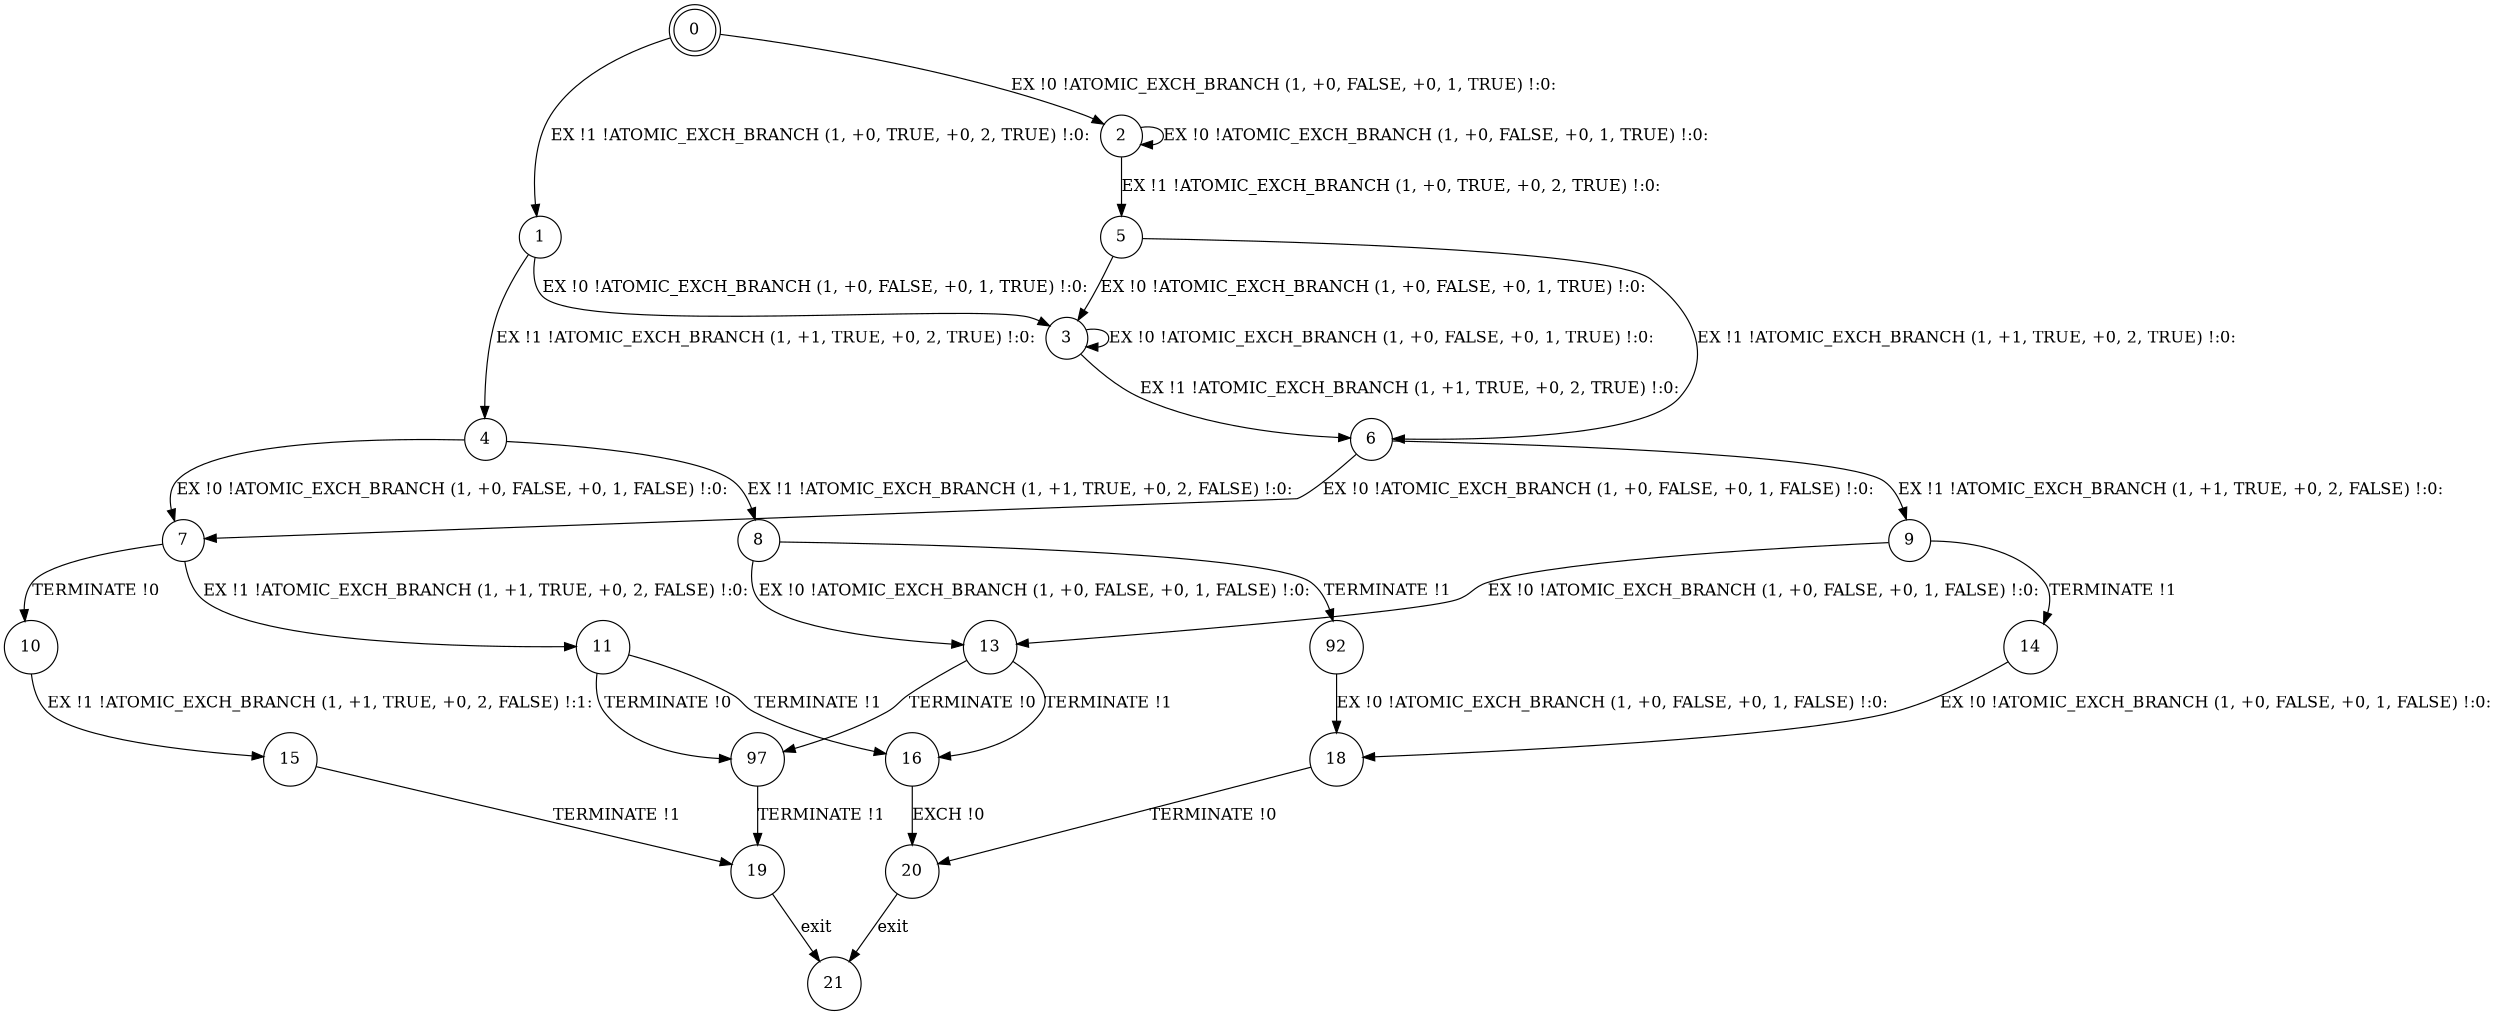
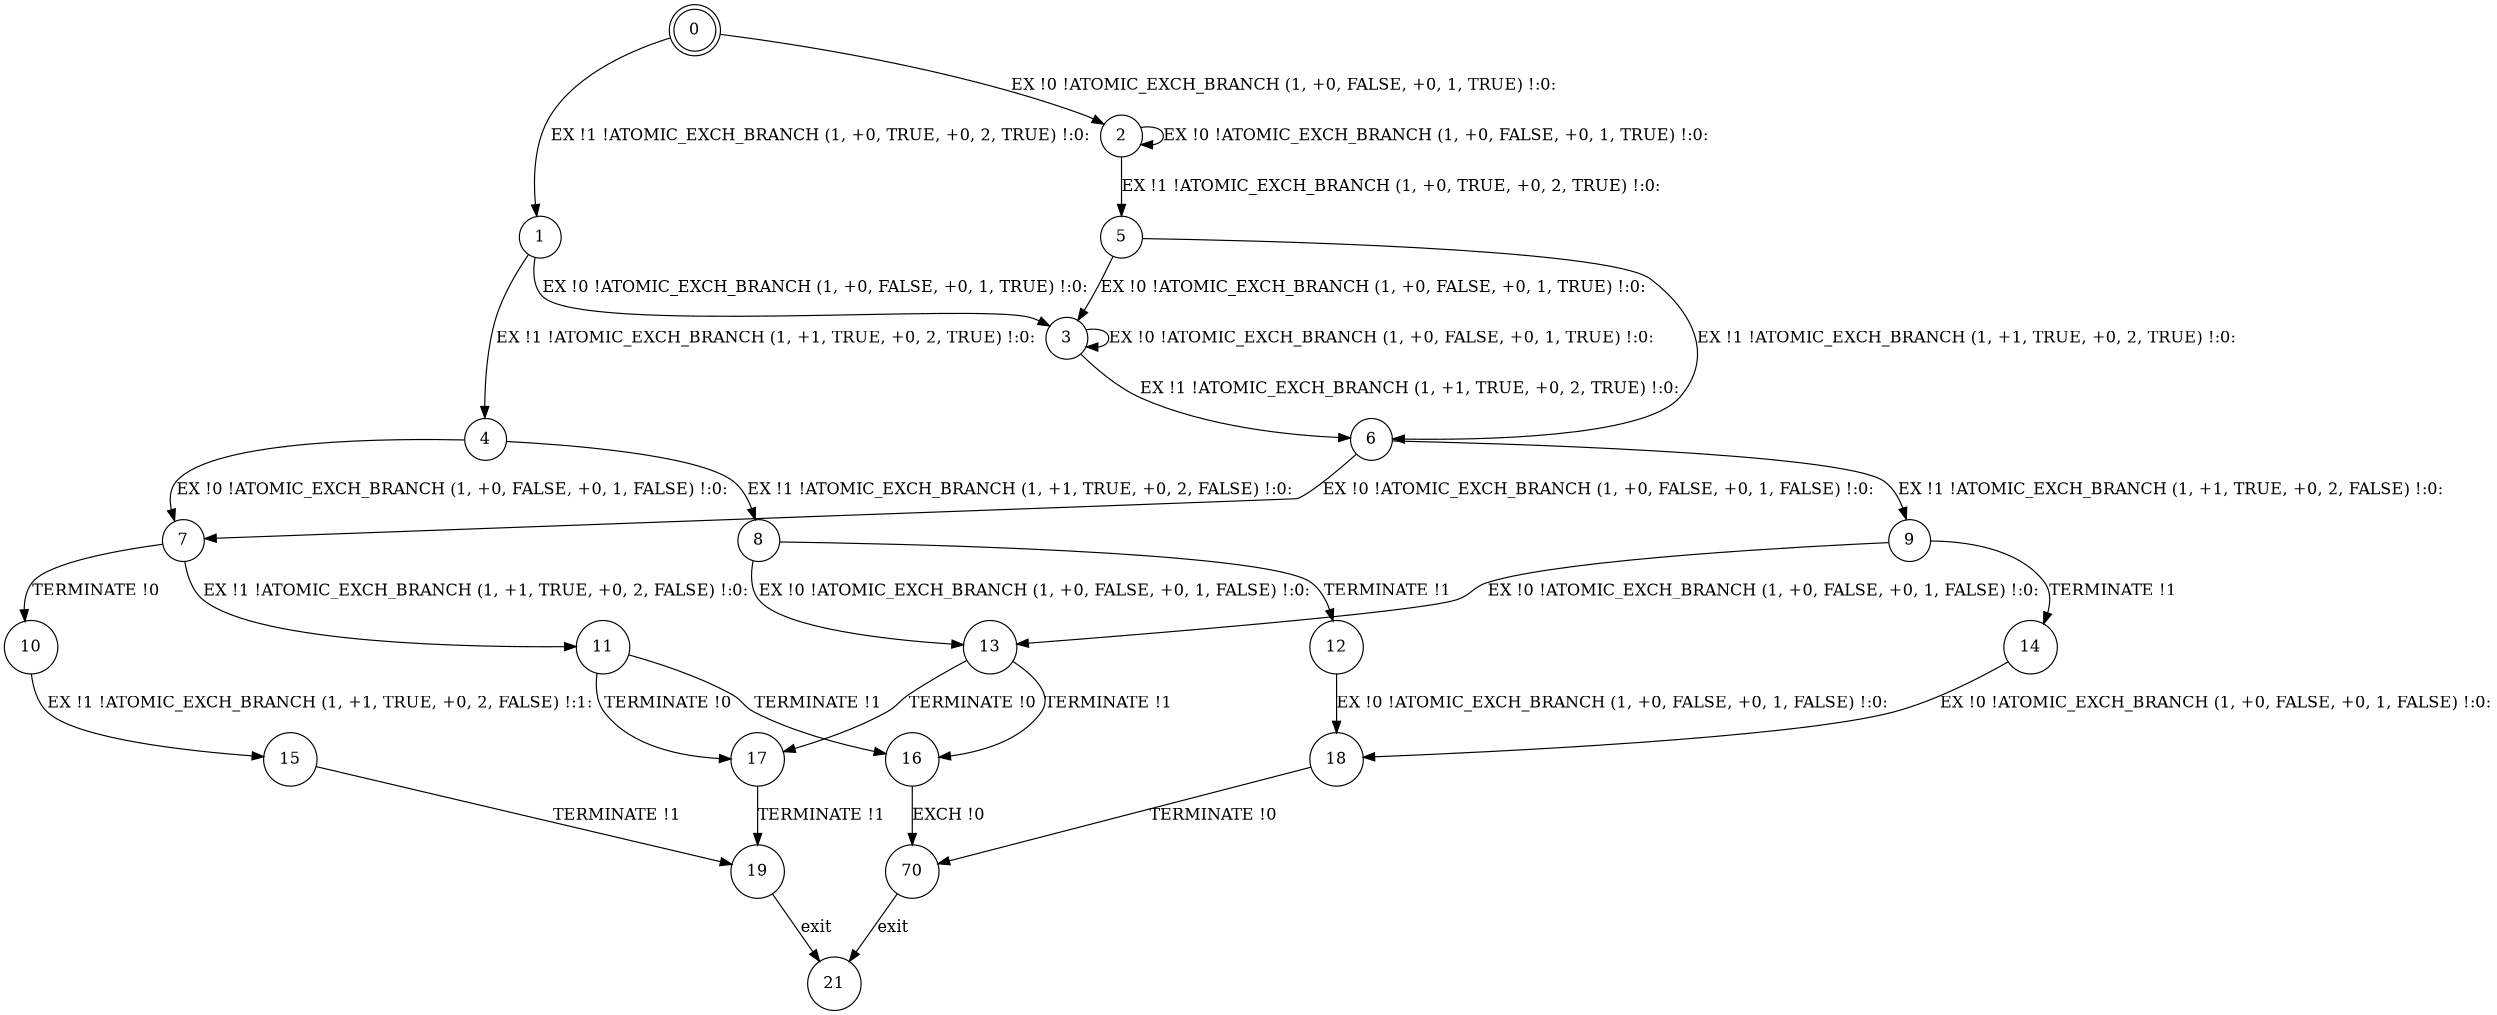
  digraph {
    node [shape=circle]
    0 [peripheries=2]
    1
    2
    3
    4
    5
    6
    7
    8
    9
    10
    11
-   12 [label=92]
+   12
    13
    14
    15
    16
-   17 [label=97]
+   17
    18
    19
-   20
+   20 [label=70]
    21
    0 -> 1 [label="EX !1 !ATOMIC_EXCH_BRANCH (1, +0, TRUE, +0, 2, TRUE) !:0:"]
    0 -> 2 [label="EX !0 !ATOMIC_EXCH_BRANCH (1, +0, FALSE, +0, 1, TRUE) !:0:"]
    1 -> 3 [label="EX !0 !ATOMIC_EXCH_BRANCH (1, +0, FALSE, +0, 1, TRUE) !:0:"]
    1 -> 4 [label="EX !1 !ATOMIC_EXCH_BRANCH (1, +1, TRUE, +0, 2, TRUE) !:0:"]
    2 -> 2 [label="EX !0 !ATOMIC_EXCH_BRANCH (1, +0, FALSE, +0, 1, TRUE) !:0:"]
    2 -> 5 [label="EX !1 !ATOMIC_EXCH_BRANCH (1, +0, TRUE, +0, 2, TRUE) !:0:"]
    3 -> 3 [label="EX !0 !ATOMIC_EXCH_BRANCH (1, +0, FALSE, +0, 1, TRUE) !:0:"]
    3 -> 6 [label="EX !1 !ATOMIC_EXCH_BRANCH (1, +1, TRUE, +0, 2, TRUE) !:0:"]
    4 -> 7 [label="EX !0 !ATOMIC_EXCH_BRANCH (1, +0, FALSE, +0, 1, FALSE) !:0:"]
    4 -> 8 [label="EX !1 !ATOMIC_EXCH_BRANCH (1, +1, TRUE, +0, 2, FALSE) !:0:"]
    5 -> 3 [label="EX !0 !ATOMIC_EXCH_BRANCH (1, +0, FALSE, +0, 1, TRUE) !:0:"]
    5 -> 6 [label="EX !1 !ATOMIC_EXCH_BRANCH (1, +1, TRUE, +0, 2, TRUE) !:0:"]
    6 -> 7 [label="EX !0 !ATOMIC_EXCH_BRANCH (1, +0, FALSE, +0, 1, FALSE) !:0:"]
    6 -> 9 [label="EX !1 !ATOMIC_EXCH_BRANCH (1, +1, TRUE, +0, 2, FALSE) !:0:"]
    7 -> 10 [label="TERMINATE !0"]
    7 -> 11 [label="EX !1 !ATOMIC_EXCH_BRANCH (1, +1, TRUE, +0, 2, FALSE) !:0:"]
    8 -> 12 [label="TERMINATE !1"]
    8 -> 13 [label="EX !0 !ATOMIC_EXCH_BRANCH (1, +0, FALSE, +0, 1, FALSE) !:0:"]
    9 -> 13 [label="EX !0 !ATOMIC_EXCH_BRANCH (1, +0, FALSE, +0, 1, FALSE) !:0:"]
    9 -> 14 [label="TERMINATE !1"]
    10 -> 15 [label="EX !1 !ATOMIC_EXCH_BRANCH (1, +1, TRUE, +0, 2, FALSE) !:1:"]
    11 -> 16 [label="TERMINATE !1"]
    11 -> 17 [label="TERMINATE !0"]
    12 -> 18 [label="EX !0 !ATOMIC_EXCH_BRANCH (1, +0, FALSE, +0, 1, FALSE) !:0:"]
    13 -> 16 [label="TERMINATE !1"]
    13 -> 17 [label="TERMINATE !0"]
    14 -> 18 [label="EX !0 !ATOMIC_EXCH_BRANCH (1, +0, FALSE, +0, 1, FALSE) !:0:"]
    15 -> 19 [label="TERMINATE !1"]
    16 -> 20 [label="EXCH !0"]
    17 -> 19 [label="TERMINATE !1"]
    18 -> 20 [label="TERMINATE !0"]
    19 -> 21 [label=exit]
    20 -> 21 [label=exit]
  }
